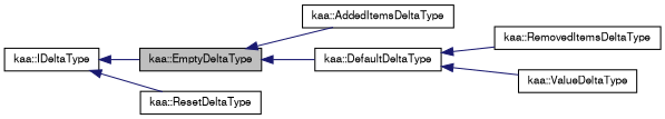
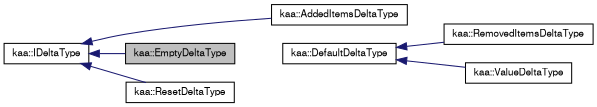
  digraph {
    rankdir=LR
    node [color=black fontname=FreeSans fontsize=10 shape=record]
    edge [color=midnightblue dir=back fontname=FreeSans fontsize=10 labelfontname=FreeSans labelfontsize=10 style=solid]
    n1 [fillcolor=grey75 fontcolor=black height=0.2 label="kaa::EmptyDeltaType" style=filled width=0.4]
    n2 [height=0.2 label="kaa::AddedItemsDeltaType" width=0.4]
    n3 [height=0.2 label="kaa::DefaultDeltaType" width=0.4]
    n4 [height=0.2 label="kaa::RemovedItemsDeltaType" width=0.4]
    n5 [height=0.2 label="kaa::ValueDeltaType" width=0.4]
    n6 [height=0.2 label="kaa::ResetDeltaType" width=0.4]
    n7 [height=0.2 label="kaa::IDeltaType" width=0.4]
-   n1 -> n2
-   n1 -> n3
+   n7 -> n2
    n3 -> n4
    n3 -> n5
    n7 -> n1
    n7 -> n6
  }
